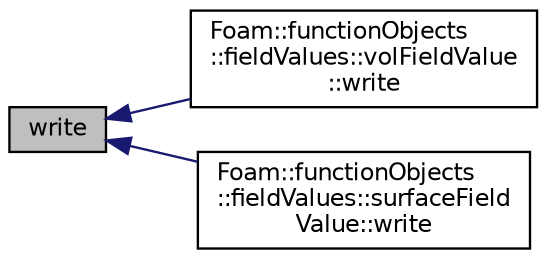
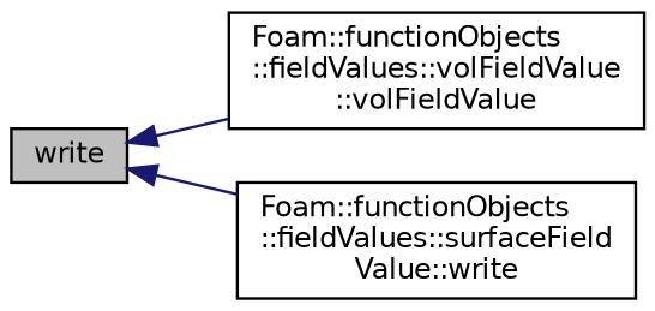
  digraph {
    rankdir=LR
    node [color=black fontname=Helvetica fontsize=10 shape=record]
    edge [color=midnightblue dir=back fontname=Helvetica fontsize=10 labelfontname=Helvetica labelfontsize=10 style=solid]
    n1 [fillcolor=grey75 fontcolor=black height=0.2 label=write style=filled width=0.4]
-   n2 [height=0.2 label="Foam::functionObjects\l::fieldValues::volFieldValue\l::write" width=0.4]
+   n2 [height=0.2 label="Foam::functionObjects\l::fieldValues::volFieldValue\l::volFieldValue" width=0.4]
    n3 [height=0.2 label="Foam::functionObjects\l::fieldValues::surfaceField\lValue::write" width=0.4]
    n1 -> n2
    n1 -> n3
  }
